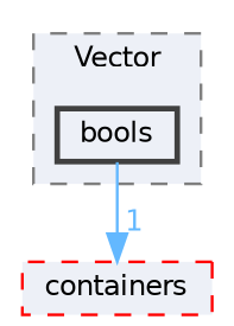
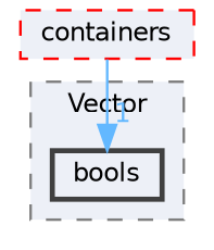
  digraph {
    compound=true
    node [fillcolor="#edf0f7" fontname=Helvetica fontsize=10 shape=box]
    n1 [color=grey25 height=0.2 label=bools style="filled,bold" width=0.4]
    n2 [color=red height=0.2 label=containers style="filled,dashed" width=0.4]
    subgraph cluster_1 {
      bgcolor="#edf0f7"
      fontname=Helvetica
      fontsize=10
      label=Vector
      pencolor=grey50
      style="filled,dashed"
      n1
    }
-   n1 -> n2 [color=steelblue1 fontcolor=steelblue1 fontname=Helvetica fontsize=10 headlabel=1 labeldistance=1.5 labelfontname=Helvetica labelfontsize=10]
+   n2 -> n1 [color=steelblue1 fontcolor=steelblue1 fontname=Helvetica fontsize=10 headlabel=1 labeldistance=1.5 labelfontname=Helvetica labelfontsize=10]
  }
